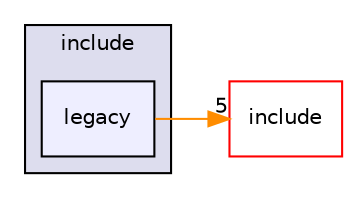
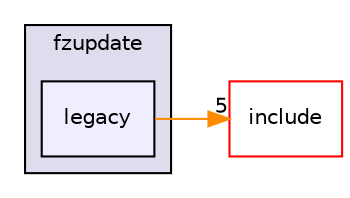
  digraph {
    compound=true
    rankdir=LR
    node [fontname=Helvetica fontsize=10 shape=box style=filled]
    n1 [fillcolor="#eeeeff" label=legacy pencolor=black]
    n2 [color=red fillcolor=white label=include]
    subgraph cluster_1 {
      bgcolor="#ddddee"
      fontname=Helvetica
      fontsize=10
-     label=include
+     label=fzupdate
      pencolor=black
      n1
    }
    n1 -> n2 [headlabel=5 labeldistance=1.5 labelfontname=Helvetica labelfontsize=10 color=darkorange]
  }
